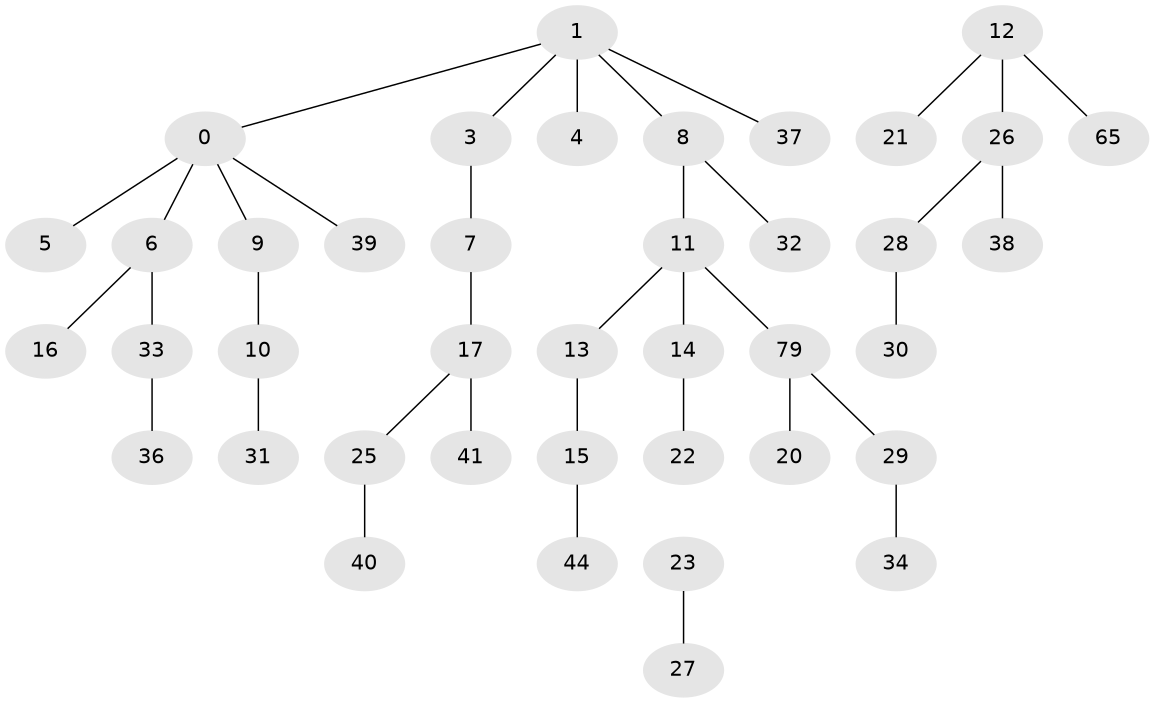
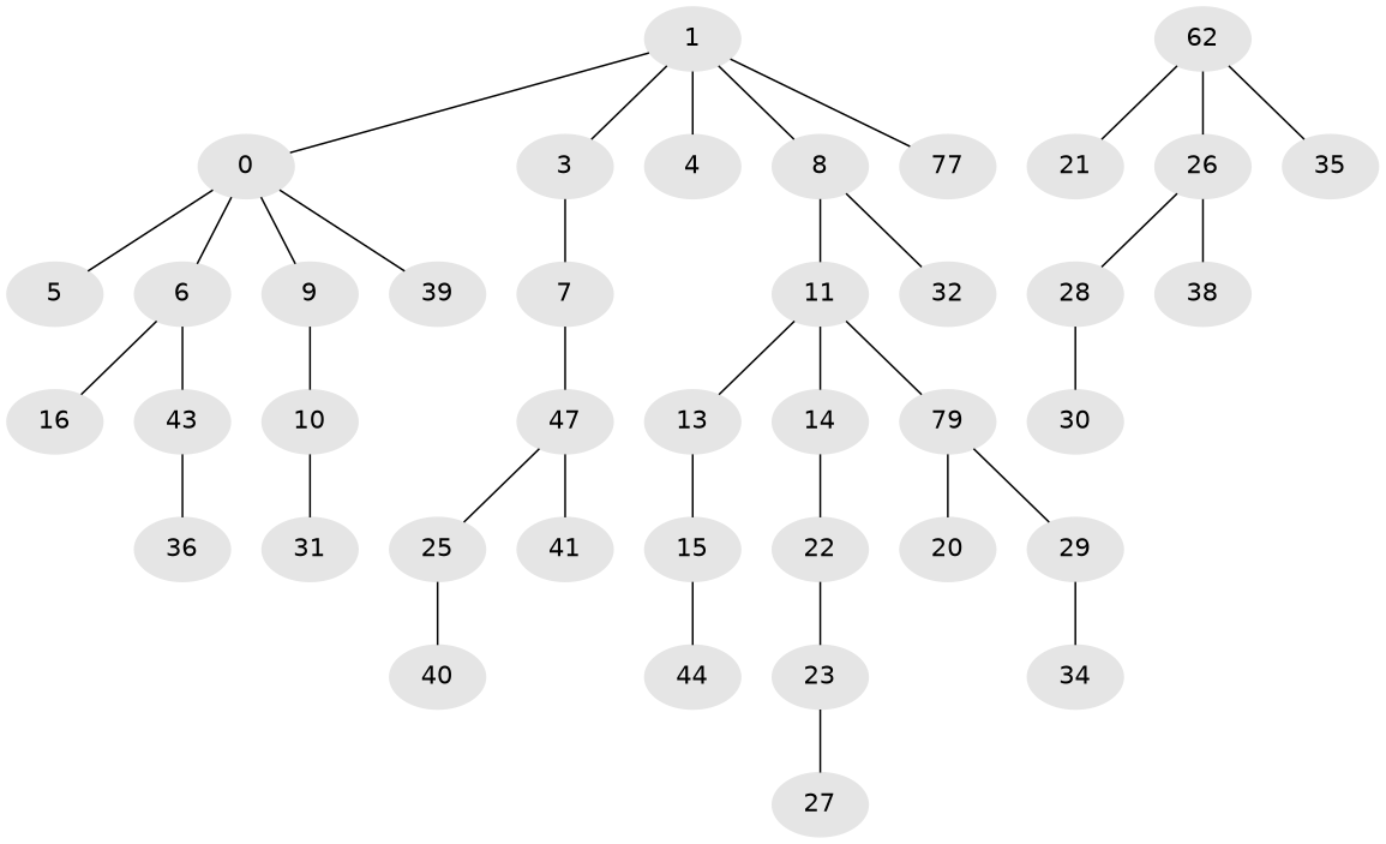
  graph {
    fontname="DejaVu Sans"
    node [color=gray90 fontname="DejaVu Sans" style=filled]
    edge [fontname="DejaVu Sans" weight=1.0]
    n1 [label=0]
    1
    3
    4
    8
-   37
+   37 [label=77]
    5
    6
    9
    39
    7
    11
    32
    16
-   33
+   33 [label=43]
    10
-   17
+   17 [label=47]
    36
    25
    41
    13
    14
    n23 [label=79]
    31
-   12
+   12 [label=62]
    21
    26
-   35 [label=65]
+   35
    15
    22
    20
    29
    28
    38
    n35 [label=44]
    23
    40
    34
    27
    30
    n1 -- 5
    n1 -- 6 [weight=2.0]
    n1 -- 9
    n1 -- 39
    1 -- n1
    1 -- 3
    1 -- 4
    1 -- 8
    1 -- 37
    3 -- 7
    8 -- 11
    8 -- 32
    6 -- 16
    6 -- 33
    9 -- 10
    7 -- 17
    11 -- 13
    11 -- 14
    11 -- n23
    33 -- 36
    10 -- 31
    17 -- 25
    17 -- 41
    25 -- 40
    13 -- 15
    14 -- 22
    n23 -- 20
    n23 -- 29
    12 -- 21
    12 -- 26
    12 -- 35
    26 -- 28
    26 -- 38 [weight=2.0]
    15 -- n35
+   22 -- 23 [weight=2.0]
    29 -- 34
    28 -- 30 [weight=4.0]
    23 -- 27
  }
